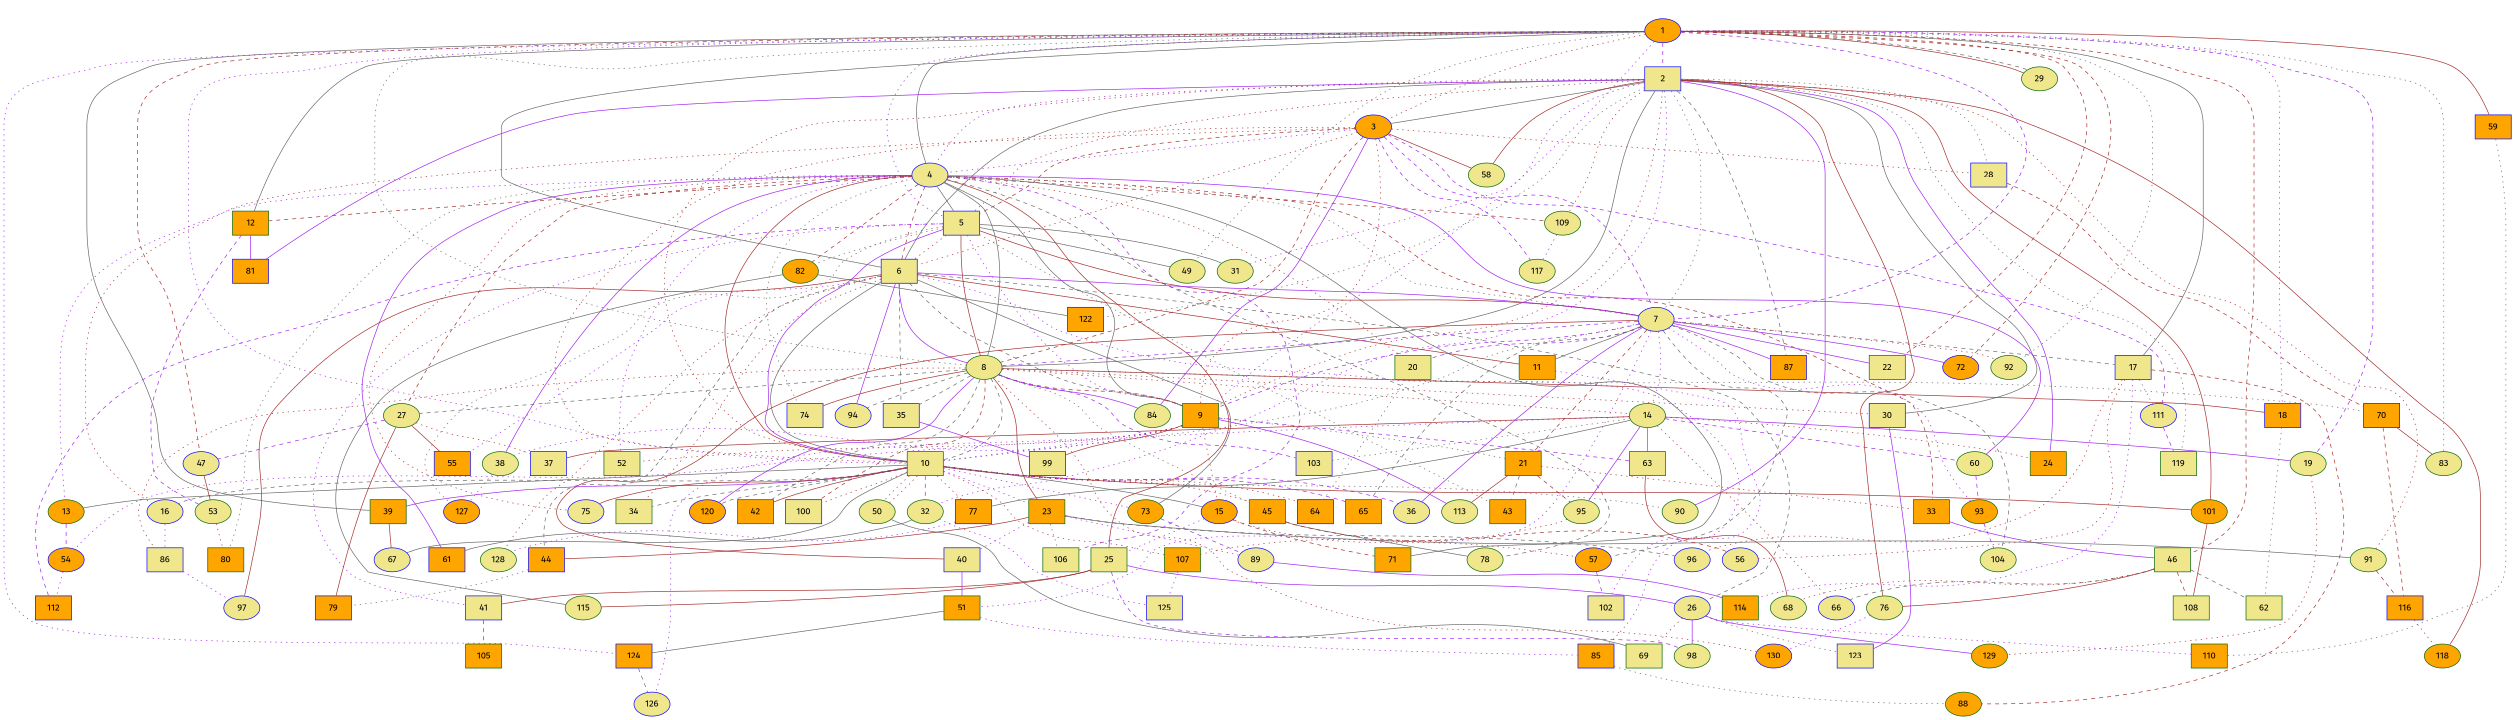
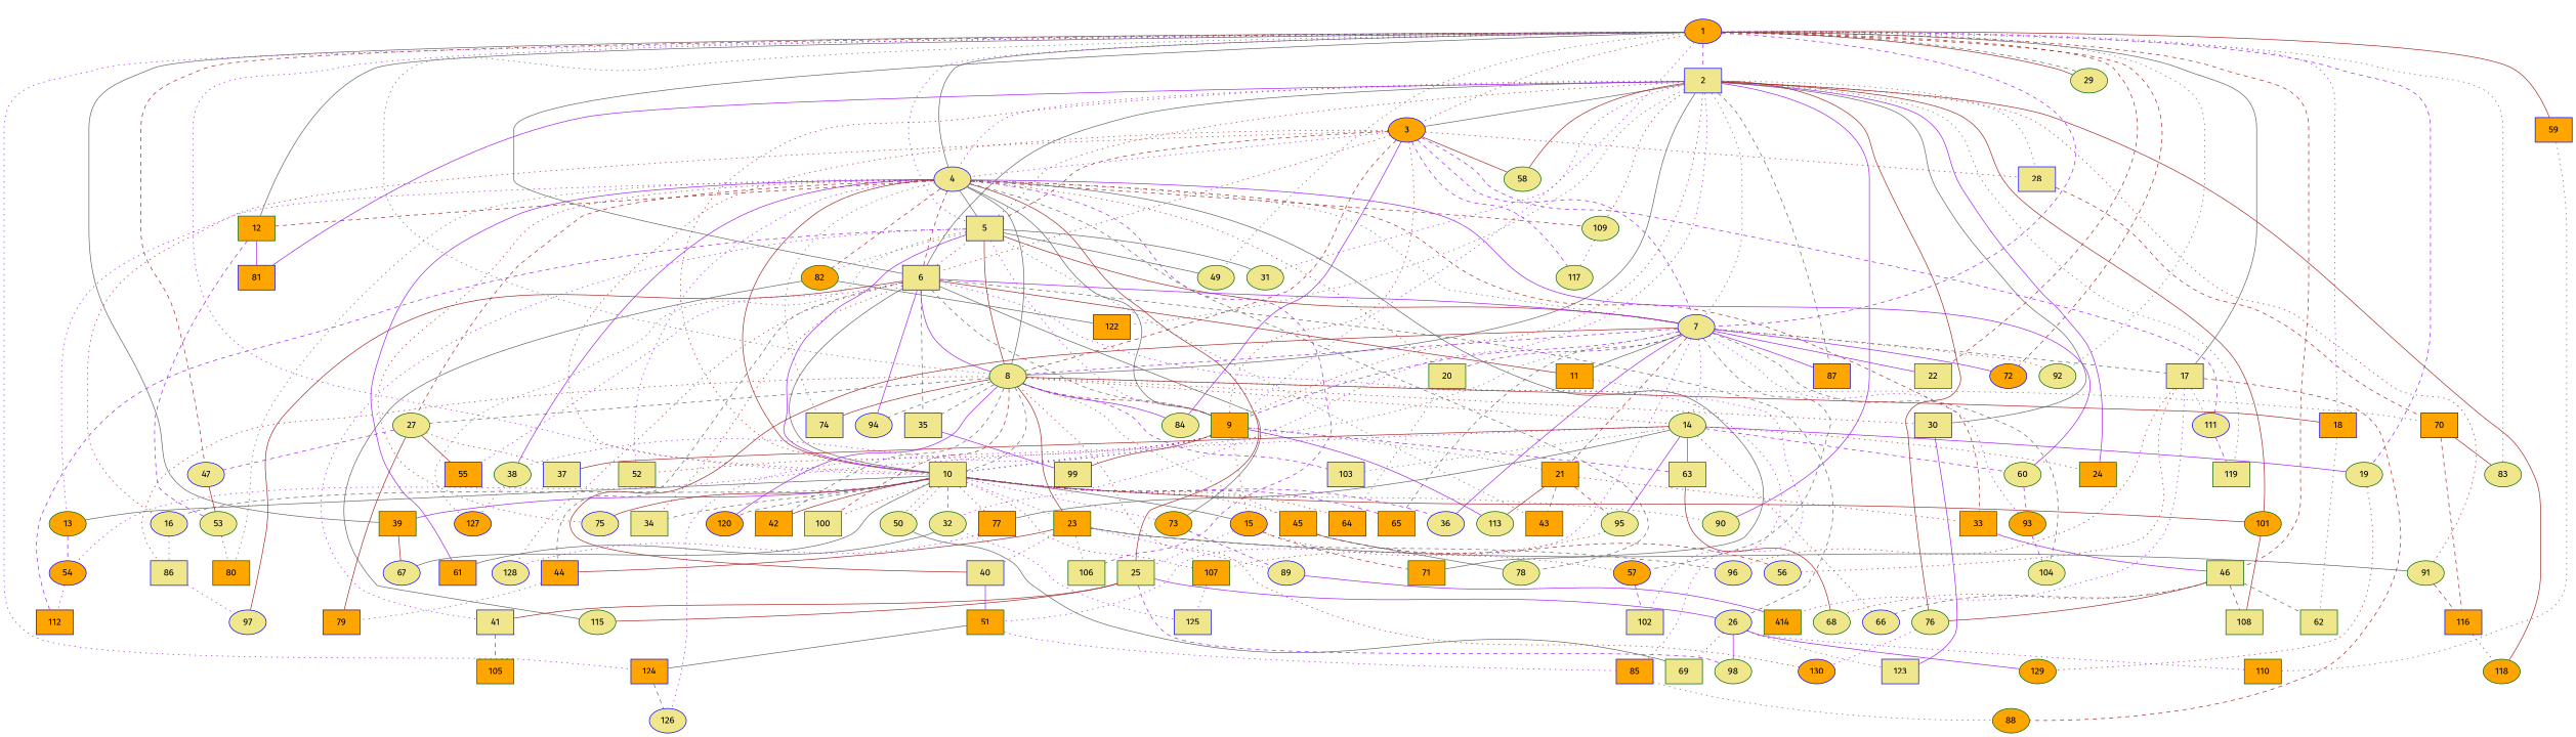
  graph {
    fontname="Fira Sans"
    node [color=darkgreen fillcolor=khaki fontname="Fira Sans" shape=box style=filled]
    edge [color=brown fontname="Fira Sans" style=dotted]
    1 [color=blue fillcolor=orange shape=ellipse]
    2 [color=blue]
    3 [color=blue fillcolor=orange shape=ellipse]
    4 [color=blue shape=ellipse]
    5 [color=blue]
    6 [color=blue]
    7 [color=blue shape=ellipse]
    8 [shape=ellipse]
    9 [fillcolor=orange]
    10
    12 [fillcolor=orange]
    17 [color=blue]
    18 [color=blue fillcolor=orange]
    19 [shape=ellipse]
    22
    29 [shape=ellipse]
    39 [fillcolor=orange]
    46
    47 [color=blue shape=ellipse]
    49 [shape=ellipse]
    59 [color=blue fillcolor=orange]
    72 [color=blue fillcolor=orange shape=ellipse]
    83 [shape=ellipse]
    92 [shape=ellipse]
    124 [color=blue fillcolor=orange]
    24 [fillcolor=orange]
    28 [color=blue]
    30 [color=blue]
    31 [shape=ellipse]
    32 [shape=ellipse]
    58 [shape=ellipse]
    76 [shape=ellipse]
    81 [color=blue fillcolor=orange]
    87 [color=blue fillcolor=orange]
    90 [shape=ellipse]
    91 [shape=ellipse]
    101 [fillcolor=orange shape=ellipse]
    109 [shape=ellipse]
    118 [fillcolor=orange shape=ellipse]
    119
    122 [color=blue fillcolor=orange]
    16 [color=blue shape=ellipse]
    84 [shape=ellipse]
    111 [color=blue shape=ellipse]
    117 [shape=ellipse]
    13 [fillcolor=orange shape=ellipse]
    20
    25
    27 [shape=ellipse]
    33 [fillcolor=orange]
    38 [shape=ellipse]
    52
    60 [shape=ellipse]
    61 [color=blue fillcolor=orange]
    71 [fillcolor=orange]
    74 [color=blue]
    75 [color=blue shape=ellipse]
    78 [shape=ellipse]
    80 [fillcolor=orange]
    82 [fillcolor=orange shape=ellipse]
    106
    41 [color=blue]
    43 [fillcolor=orange]
    112 [color=blue fillcolor=orange]
    127 [color=blue fillcolor=orange shape=ellipse]
    11 [fillcolor=orange]
    26 [color=blue shape=ellipse]
    34
    35 [color=blue]
    44 [color=blue fillcolor=orange]
    55 [color=blue fillcolor=orange]
    73 [fillcolor=orange shape=ellipse]
    94 [color=blue shape=ellipse]
    97 [color=blue shape=ellipse]
    102 [color=blue]
-   128 [shape=ellipse]
+   128 [color=blue shape=ellipse]
    14 [shape=ellipse]
    21 [fillcolor=orange]
    36 [color=blue shape=ellipse]
    40 [color=blue]
    51 [fillcolor=orange]
    57 [color=blue fillcolor=orange shape=ellipse]
    65 [fillcolor=orange]
    93 [fillcolor=orange shape=ellipse]
    104 [shape=ellipse]
    23 [fillcolor=orange]
    42 [fillcolor=orange]
    45 [fillcolor=orange]
    70 [color=blue fillcolor=orange]
    86 [color=blue]
-   100 [color=blue]
+   100
    103 [color=blue]
    120 [color=blue fillcolor=orange shape=ellipse]
    130 [color=blue fillcolor=orange shape=ellipse]
    15 [color=blue fillcolor=orange shape=ellipse]
    63
    99 [color=blue]
    113 [shape=ellipse]
    126 [color=blue shape=ellipse]
    50 [shape=ellipse]
    64 [color=blue fillcolor=orange]
    67 [color=blue shape=ellipse]
    77 [color=blue fillcolor=orange]
    107 [fillcolor=orange]
    53 [shape=ellipse]
    56 [color=blue shape=ellipse]
    88 [fillcolor=orange shape=ellipse]
    96 [color=blue shape=ellipse]
-   114 [fillcolor=orange]
+   114 [fillcolor=orange label=414]
    62
    129 [fillcolor=orange shape=ellipse]
    66 [color=blue shape=ellipse]
    68 [shape=ellipse]
    108
    110 [fillcolor=orange]
    105 [fillcolor=orange]
    123 [color=blue]
    125 [color=blue]
    116 [color=blue fillcolor=orange]
    54 [color=blue fillcolor=orange shape=ellipse]
    98 [shape=ellipse]
    115 [shape=ellipse]
    37 [color=blue]
    79 [color=blue fillcolor=orange]
    85 [color=blue fillcolor=orange]
    69
    89 [color=blue shape=ellipse]
    95 [shape=ellipse]
    1 -- 2 [color=purple style=dashed]
    1 -- 3
    1 -- 4 [color=gray40 style=solid]
    1 -- 5 [color=purple]
    1 -- 6 [color=gray40 style=solid]
    1 -- 7 [color=purple style=dashed]
    1 -- 8 [color=gray40]
    1 -- 9 [color=purple]
    1 -- 10 [color=purple]
    1 -- 12 [color=gray40 style=solid]
    1 -- 17 [color=gray40 style=solid]
    1 -- 18 [color=purple]
    1 -- 19 [color=purple style=dashed]
    1 -- 22 [style=dashed]
    1 -- 29 [style=solid]
    1 -- 29 [color=gray40 style=dashed]
    1 -- 39 [color=gray40 style=solid]
    1 -- 46 [style=dashed]
    1 -- 47 [style=dashed]
    1 -- 49 [color=gray40]
    1 -- 59 [style=solid]
    1 -- 72 [style=dashed]
    1 -- 83 [color=gray40]
    1 -- 92 [color=gray40]
    1 -- 124 [color=purple]
    2 -- 3 [color=gray40 style=solid]
    2 -- 4 [color=purple]
    2 -- 5
    2 -- 6 [color=gray40 style=solid]
    2 -- 7 [color=gray40]
    2 -- 8 [color=gray40 style=solid]
    2 -- 9
    2 -- 10
    2 -- 24 [color=purple style=solid]
    2 -- 28 [color=gray40]
    2 -- 30 [color=gray40 style=solid]
    2 -- 31 [color=purple]
    2 -- 32 [color=purple]
    2 -- 58 [style=solid]
    2 -- 76 [style=solid]
    2 -- 81 [color=purple style=solid]
    2 -- 87 [color=gray40 style=dashed]
    2 -- 90 [color=purple style=solid]
    2 -- 91
    2 -- 101 [style=solid]
    2 -- 109
    2 -- 118 [style=solid]
    2 -- 119 [color=gray40]
    2 -- 122 [color=gray40]
    3 -- 4 [color=purple]
    3 -- 5 [style=dashed]
    3 -- 6
    3 -- 7 [color=purple style=dashed]
    3 -- 8 [style=dashed]
    3 -- 9
    3 -- 10
    3 -- 28
    3 -- 58 [style=solid]
    3 -- 16
    3 -- 84 [color=purple style=solid]
    3 -- 111 [color=purple style=dashed]
    3 -- 117 [color=purple style=dashed]
    4 -- 5 [color=gray40 style=solid]
    4 -- 6 [style=dashed]
    4 -- 7 [color=gray40]
    4 -- 8 [color=gray40 style=solid]
    4 -- 9 [color=gray40 style=solid]
    4 -- 10 [style=solid]
    4 -- 12 [style=dashed]
    4 -- 109 [style=dashed]
    4 -- 13 [color=purple]
    4 -- 20
    4 -- 25 [style=solid]
    4 -- 27 [style=dashed]
    4 -- 33 [style=dashed]
    4 -- 38 [color=purple style=solid]
    4 -- 52 [color=purple]
    4 -- 60 [color=purple style=solid]
    4 -- 61 [color=purple style=solid]
    4 -- 71 [color=gray40 style=solid]
    4 -- 74 [color=gray40]
    4 -- 75
    4 -- 78 [color=gray40 style=dashed]
    4 -- 80 [color=gray40]
    4 -- 82 [style=dashed]
    4 -- 106 [color=purple style=dashed]
    5 -- 6
    5 -- 7 [style=solid]
    5 -- 8 [style=solid]
    5 -- 9 [color=purple]
    5 -- 10 [color=purple style=solid]
    5 -- 49 [color=gray40 style=solid]
    5 -- 31 [color=gray40 style=solid]
    5 -- 82 [color=gray40]
    5 -- 41 [color=purple]
    5 -- 43 [color=gray40]
    5 -- 112 [color=purple style=dashed]
    5 -- 127 [color=gray40]
    6 -- 7 [color=purple style=solid]
    6 -- 8 [color=purple style=solid]
    6 -- 9 [color=gray40 style=dashed]
    6 -- 10 [color=gray40 style=solid]
    6 -- 11 [style=solid]
    6 -- 26 [color=gray40 style=dashed]
    6 -- 34
    6 -- 35 [color=gray40 style=dashed]
    6 -- 44 [color=gray40 style=dashed]
    6 -- 55 [color=purple]
    6 -- 73 [color=gray40 style=solid]
    6 -- 94 [color=purple style=solid]
    6 -- 97 [style=solid]
    6 -- 102 [color=purple]
    6 -- 128
    7 -- 8 [color=purple style=dashed]
    7 -- 9 [color=purple style=dashed]
    7 -- 10 [color=gray40]
    7 -- 17 [color=gray40 style=dashed]
    7 -- 22 [color=purple style=solid]
    7 -- 72 [color=purple style=solid]
    7 -- 92
    7 -- 87 [color=purple style=solid]
    7 -- 20 [color=purple style=dashed]
    7 -- 11 [color=gray40 style=solid]
    7 -- 14 [color=purple]
    7 -- 21 [style=dashed]
    7 -- 36 [color=purple style=solid]
    7 -- 40 [style=solid]
    7 -- 51 [color=purple]
    7 -- 57 [color=gray40 style=dashed]
    7 -- 65 [color=gray40 style=dashed]
    7 -- 93 [color=purple]
    7 -- 104 [color=gray40 style=dashed]
    8 -- 9 [style=dashed]
    8 -- 10 [color=gray40 style=dashed]
    8 -- 18 [style=solid]
    8 -- 30
    8 -- 84 [color=purple style=solid]
    8 -- 27 [color=gray40 style=dashed]
    8 -- 74 [style=solid]
    8 -- 35 [color=gray40 style=dashed]
    8 -- 94 [color=gray40 style=dashed]
    8 -- 14
    8 -- 23 [style=solid]
    8 -- 42 [color=gray40 style=dashed]
    8 -- 45 [color=gray40]
    8 -- 70 [color=gray40]
    8 -- 86
    8 -- 100 [style=dashed]
    8 -- 103 [color=purple style=dashed]
    8 -- 120 [color=purple style=solid]
    8 -- 130
    9 -- 10 [color=purple]
    9 -- 38 [color=purple]
    9 -- 52
    9 -- 21 [color=gray40]
    9 -- 15
    9 -- 63 [color=purple style=dashed]
    9 -- 99 [style=solid]
    9 -- 113 [color=purple style=solid]
    9 -- 126 [color=purple]
    10 -- 39 [color=purple style=solid]
    10 -- 32 [color=purple style=dashed]
    10 -- 90 [color=gray40]
    10 -- 101 [style=solid]
    10 -- 16 [color=gray40 style=dashed]
    10 -- 13 [color=gray40 style=solid]
    10 -- 75 [style=solid]
    10 -- 34 [color=gray40 style=dashed]
    10 -- 73 [color=purple]
    10 -- 36 [color=purple style=dashed]
    10 -- 65 [color=purple style=dashed]
    10 -- 23 [color=purple]
    10 -- 42 [style=solid]
    10 -- 45
    10 -- 100
    10 -- 120 [color=gray40 style=dashed]
    10 -- 15 [color=gray40 style=solid]
    10 -- 50
    10 -- 50
    10 -- 64
    10 -- 67 [color=gray40 style=solid]
    10 -- 77
    10 -- 107
    12 -- 81 [color=purple style=solid]
    12 -- 53 [color=purple style=dashed]
    17 -- 111 [color=gray40]
    17 -- 56
    17 -- 88 [style=dashed]
    17 -- 96
    17 -- 114 [color=purple]
    18 -- 62 [color=gray40]
    19 -- 129
    39 -- 67 [style=solid]
    46 -- 76 [style=solid]
    46 -- 62 [color=gray40 style=dashed]
    46 -- 66 [color=gray40 style=dashed]
    46 -- 68
    46 -- 108 [style=dashed]
    47 -- 53 [style=solid]
    59 -- 110 [color=gray40]
    124 -- 126 [color=gray40 style=dashed]
    28 -- 70 [style=dashed]
    30 -- 123 [color=purple style=solid]
    32 -- 61 [color=gray40 style=solid]
    32 -- 125 [color=purple]
    76 -- 130 [color=purple]
    91 -- 116 [style=dashed]
    101 -- 108 [style=solid]
    109 -- 117 [color=purple]
    16 -- 86 [color=purple]
    111 -- 119 [color=purple style=dashed]
    13 -- 54 [color=purple style=dashed]
    20 -- 64 [color=gray40]
    25 -- 41 [style=solid]
    25 -- 26 [color=purple style=solid]
    25 -- 98 [color=purple style=dashed]
    25 -- 115 [style=solid]
    27 -- 47 [color=purple style=dashed]
    27 -- 55 [style=solid]
    27 -- 37
    27 -- 79 [style=solid]
    33 -- 46 [color=purple style=solid]
    38 -- 127 [color=gray40]
    60 -- 93 [color=purple style=dashed]
    82 -- 122 [color=gray40 style=solid]
    82 -- 115 [color=gray40 style=solid]
    41 -- 105 [style=dashed]
    11 -- 85 [color=purple]
    26 -- 129 [color=purple style=solid]
    26 -- 110 [color=purple]
    26 -- 123 [color=gray40]
    26 -- 98 [color=purple style=solid]
    26 -- 69
    35 -- 99 [color=purple style=solid]
    44 -- 79 [color=gray40]
    73 -- 89 [color=purple style=dashed]
    14 -- 19 [color=purple style=solid]
    14 -- 24
    14 -- 60 [color=purple style=dashed]
    14 -- 103 [color=gray40]
    14 -- 63 [color=gray40 style=solid]
    14 -- 77 [color=gray40 style=solid]
    14 -- 66
    14 -- 54 [color=purple]
    14 -- 37 [style=solid]
    14 -- 95 [color=purple style=solid]
    21 -- 33
    21 -- 43 [color=gray40 style=dashed]
    21 -- 113 [style=solid]
    21 -- 95 [style=dashed]
    40 -- 51 [color=purple style=solid]
    51 -- 124 [color=gray40 style=solid]
    51 -- 85 [color=purple]
    57 -- 102 [color=purple style=dashed]
    93 -- 104 [color=purple style=dashed]
    23 -- 91 [color=gray40 style=solid]
    23 -- 106 [color=gray40]
    23 -- 44 [style=solid]
    23 -- 40 [color=purple]
    23 -- 96 [color=gray40 style=dashed]
    23 -- 89 [color=purple]
    45 -- 78 [color=gray40 style=solid]
    45 -- 56 [style=dashed]
    70 -- 83 [style=solid]
    70 -- 116 [style=dashed]
    86 -- 97 [color=purple]
    15 -- 25 [color=purple]
    15 -- 71 [style=dashed]
    15 -- 57
    63 -- 68 [style=solid]
    50 -- 69 [color=gray40 style=solid]
    77 -- 128 [color=purple]
    107 -- 125 [color=purple]
    53 -- 80
    116 -- 118
    54 -- 112 [color=purple]
    85 -- 88 [color=gray40]
    89 -- 114 [color=purple style=solid]
    95 -- 107
  }
